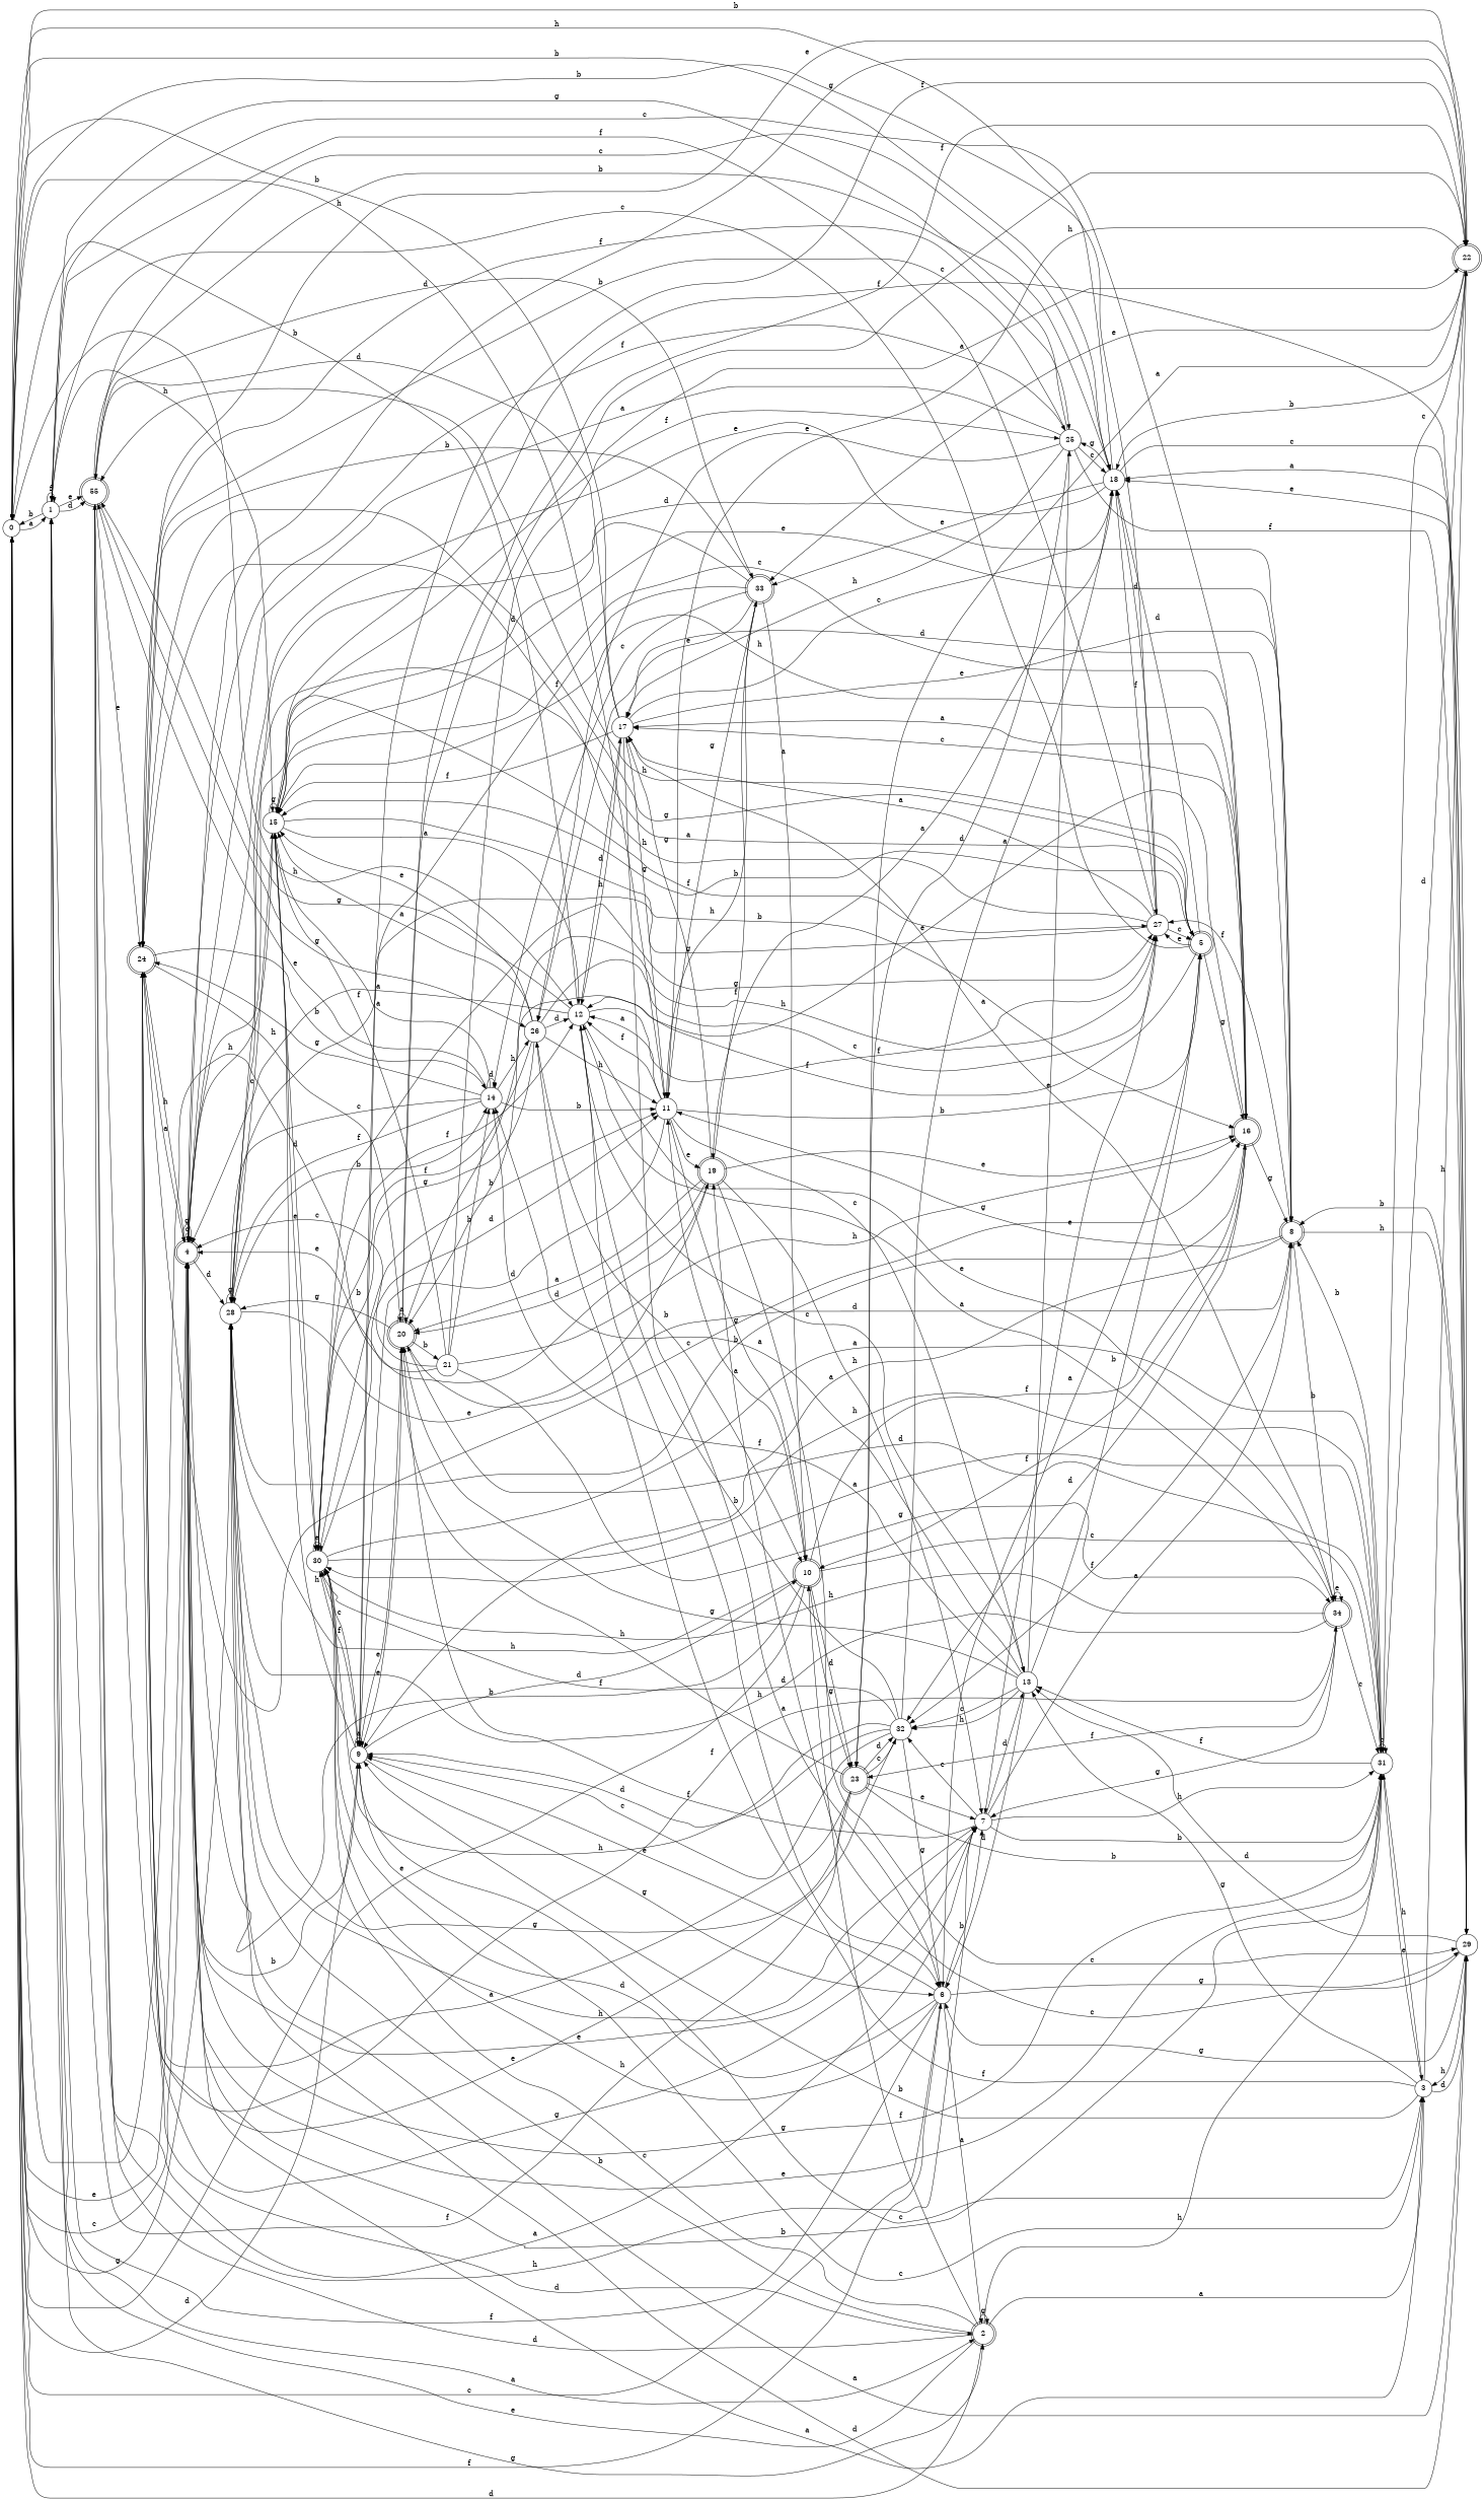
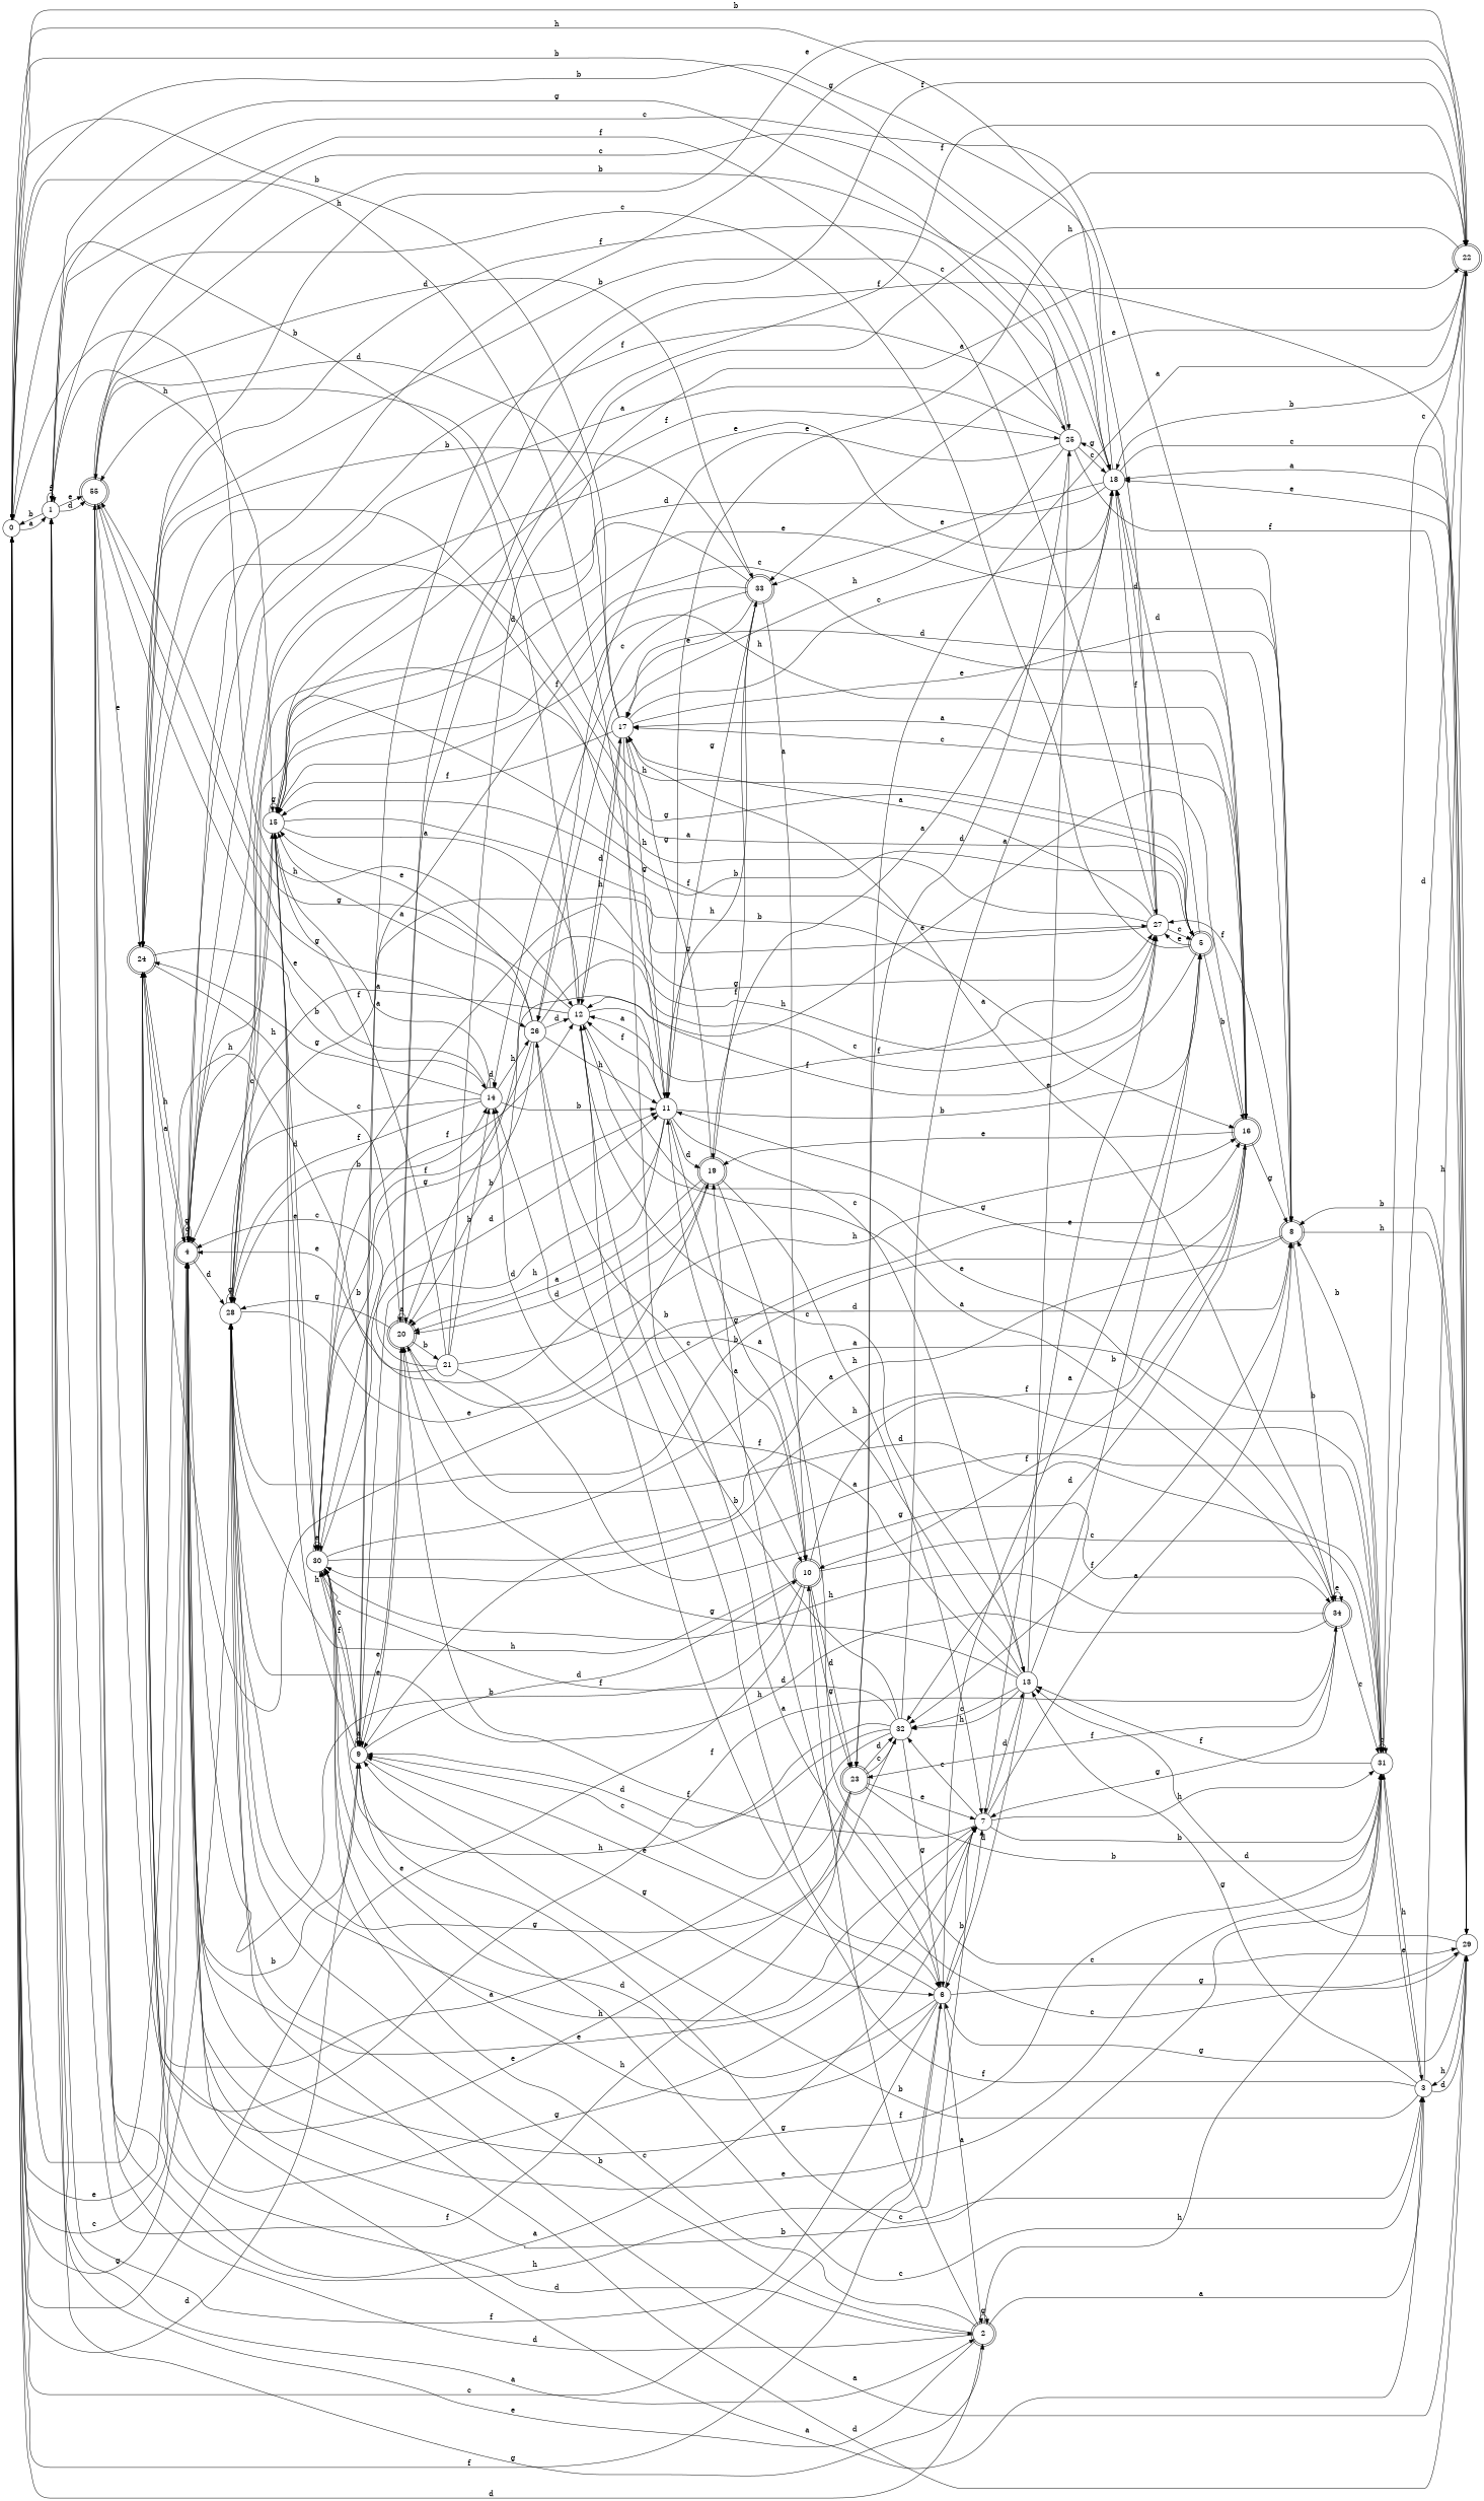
  digraph {
    rankdir=LR
    node [color=black fillcolor=white shape=circle style=filled]
    n1 [label=0]
    n2 [label=1]
    n3 [label=4 shape=doublecircle style="rounded,filled"]
    n4 [label=6]
    n5 [label=9]
    n6 [label=12]
    n7 [label=22 shape=doublecircle style="rounded,filled"]
    n8 [label=28]
    n9 [label=2 shape=doublecircle style="rounded,filled"]
    n10 [label=15]
    n11 [label=16 shape=doublecircle style="rounded,filled"]
    n12 [label=55 shape=doublecircle style="rounded,filled"]
    n13 [label=31]
    n14 [label=5 shape=doublecircle style="rounded,filled"]
    n15 [label=8 shape=doublecircle style="rounded,filled"]
    n16 [label=24 shape=doublecircle style="rounded,filled"]
    n17 [label=25]
    n18 [label=30]
    n19 [label=29]
    n20 [label=7]
    n21 [label=3]
    n22 [label=10 shape=doublecircle style="rounded,filled"]
    n23 [label=20 shape=doublecircle style="rounded,filled"]
    n24 [label=13]
    n25 [label=27]
    n26 [label=34 shape=doublecircle style="rounded,filled"]
    n27 [label=17]
    n28 [label=18]
    n29 [label=11]
    n30 [label=23 shape=doublecircle style="rounded,filled"]
    n31 [label=33 shape=doublecircle style="rounded,filled"]
    n32 [label=19 shape=doublecircle style="rounded,filled"]
    n33 [label=14]
    n34 [label=32]
    n35 [label=26]
    n36 [label=21]
    n1 -> n2 [label=a]
    n1 -> n3 [label=c]
    n1 -> n3 [label=e]
    n1 -> n4 [label=f]
    n1 -> n5 [label=d]
    n1 -> n6 [label=h]
    n1 -> n7 [label=b]
    n1 -> n8 [label=g]
    n2 -> n1 [label=b]
    n2 -> n2 [label=f]
    n2 -> n9 [label=a]
    n2 -> n9 [label=g]
    n2 -> n10 [label=h]
    n2 -> n11 [label=c]
    n2 -> n12 [label=d]
    n2 -> n12 [label=e]
    n3 -> n3 [label=c]
    n3 -> n3 [label=g]
    n3 -> n8 [label=d]
    n3 -> n13 [label=b]
    n3 -> n14 [label=a]
    n3 -> n15 [label=e]
    n3 -> n16 [label=h]
    n3 -> n17 [label=f]
    n4 -> n1 [label=c]
    n4 -> n2 [label=f]
    n4 -> n5 [label=e]
    n4 -> n9 [label=a]
    n4 -> n18 [label=d]
    n4 -> n18 [label=h]
    n4 -> n19 [label=g]
    n4 -> n20 [label=b]
    n5 -> n3 [label=b]
    n5 -> n4 [label=g]
    n5 -> n5 [label=a]
    n5 -> n10 [label=h]
    n5 -> n18 [label=f]
    n5 -> n21 [label=c]
    n5 -> n22 [label=d]
    n5 -> n23 [label=e]
    n6 -> n1 [label=b]
    n6 -> n3 [label=a]
    n6 -> n4 [label=h]
    n6 -> n12 [label=g]
    n6 -> n24 [label=c]
    n6 -> n25 [label=f]
    n6 -> n26 [label=e]
    n6 -> n27 [label=d]
    n7 -> n3 [label=g]
    n7 -> n5 [label=f]
    n7 -> n13 [label=c]
    n7 -> n13 [label=d]
    n7 -> n28 [label=b]
    n7 -> n29 [label=h]
    n7 -> n30 [label=a]
    n7 -> n31 [label=e]
    n8 -> n8 [label=g]
    n8 -> n10 [label=c]
    n8 -> n19 [label=a]
    n8 -> n19 [label=d]
    n8 -> n20 [label=h]
    n8 -> n25 [label=f]
    n8 -> n32 [label=e]
    n8 -> n33 [label=b]
    n9 -> n1 [label=d]
    n9 -> n2 [label=e]
    n9 -> n8 [label=b]
    n9 -> n9 [label=g]
    n9 -> n12 [label=d]
    n9 -> n13 [label=h]
    n9 -> n18 [label=c]
    n9 -> n21 [label=a]
    n9 -> n22 [label=f]
    n10 -> n3 [label=h]
    n10 -> n6 [label=a]
    n10 -> n10 [label=g]
    n10 -> n11 [label=b]
    n10 -> n11 [label=c]
    n10 -> n17 [label=f]
    n10 -> n18 [label=d]
    n10 -> n18 [label=e]
    n11 -> n6 [label=e]
    n11 -> n8 [label=b]
    n11 -> n10 [label=h]
    n11 -> n15 [label=g]
    n11 -> n22 [label=f]
    n11 -> n27 [label=a]
    n11 -> n27 [label=c]
    n11 -> n34 [label=d]
    n12 -> n16 [label=e]
    n12 -> n20 [label=a]
    n12 -> n20 [label=h]
    n12 -> n26 [label=f]
    n12 -> n28 [label=b]
    n12 -> n28 [label=c]
    n12 -> n31 [label=d]
    n12 -> n35 [label=g]
    n13 -> n3 [label=e]
    n13 -> n3 [label=g]
    n13 -> n13 [label=c]
    n13 -> n15 [label=b]
    n13 -> n18 [label=a]
    n13 -> n21 [label=h]
    n13 -> n23 [label=d]
    n13 -> n24 [label=f]
    n14 -> n2 [label=c]
    n14 -> n4 [label=a]
    n14 -> n10 [label=b]
-   n14 -> n11 [label=g]
+   n14 -> n11 [label=b]
    n14 -> n12 [label=h]
    n14 -> n23 [label=f]
    n14 -> n25 [label=e]
    n14 -> n28 [label=d]
    n15 -> n5 [label=a]
    n15 -> n10 [label=e]
    n15 -> n19 [label=h]
    n15 -> n25 [label=f]
    n15 -> n26 [label=b]
    n15 -> n29 [label=g]
    n15 -> n34 [label=f]
    n15 -> n35 [label=d]
    n16 -> n3 [label=a]
    n16 -> n7 [label=e]
    n16 -> n9 [label=d]
    n16 -> n11 [label=c]
    n16 -> n14 [label=g]
    n16 -> n17 [label=f]
    n16 -> n23 [label=h]
    n16 -> n33 [label=b]
    n17 -> n2 [label=g]
    n17 -> n3 [label=a]
    n17 -> n16 [label=b]
    n17 -> n19 [label=f]
    n17 -> n27 [label=h]
    n17 -> n28 [label=c]
    n17 -> n30 [label=d]
    n17 -> n35 [label=e]
    n18 -> n5 [label=c]
    n18 -> n6 [label=f]
    n18 -> n13 [label=a]
    n18 -> n13 [label=h]
    n18 -> n18 [label=e]
    n18 -> n25 [label=g]
    n18 -> n29 [label=b]
    n18 -> n29 [label=d]
    n19 -> n4 [label=g]
    n19 -> n10 [label=f]
    n19 -> n15 [label=b]
    n19 -> n21 [label=h]
    n19 -> n24 [label=d]
    n19 -> n28 [label=a]
    n19 -> n28 [label=e]
    n19 -> n32 [label=c]
    n20 -> n3 [label=e]
    n20 -> n13 [label=b]
    n20 -> n13 [label=h]
    n20 -> n15 [label=a]
    n20 -> n16 [label=g]
    n20 -> n23 [label=f]
    n20 -> n24 [label=d]
    n20 -> n34 [label=c]
    n21 -> n3 [label=a]
    n21 -> n5 [label=b]
    n21 -> n5 [label=c]
    n21 -> n7 [label=h]
    n21 -> n13 [label=e]
    n21 -> n19 [label=d]
    n21 -> n24 [label=g]
    n21 -> n35 [label=f]
    n22 -> n1 [label=e]
    n22 -> n3 [label=b]
    n22 -> n8 [label=h]
    n22 -> n11 [label=f]
    n22 -> n13 [label=c]
    n22 -> n29 [label=a]
    n22 -> n30 [label=d]
    n22 -> n30 [label=g]
    n23 -> n5 [label=e]
    n23 -> n7 [label=c]
    n23 -> n7 [label=f]
    n23 -> n8 [label=g]
    n23 -> n15 [label=d]
    n23 -> n23 [label=a]
    n23 -> n25 [label=h]
    n23 -> n36 [label=b]
    n24 -> n4 [label=d]
    n24 -> n14 [label=b]
    n24 -> n17 [label=e]
    n24 -> n23 [label=g]
    n24 -> n33 [label=a]
    n24 -> n33 [label=f]
    n24 -> n34 [label=c]
    n24 -> n34 [label=h]
    n25 -> n1 [label=b]
    n25 -> n2 [label=f]
    n25 -> n8 [label=g]
    n25 -> n14 [label=c]
    n25 -> n16 [label=h]
    n25 -> n20 [label=e]
    n25 -> n27 [label=a]
    n25 -> n28 [label=d]
    n26 -> n6 [label=a]
    n26 -> n8 [label=d]
    n26 -> n13 [label=c]
    n26 -> n18 [label=h]
    n26 -> n20 [label=g]
    n26 -> n26 [label=e]
    n26 -> n27 [label=a]
    n26 -> n30 [label=f]
    n27 -> n1 [label=b]
    n27 -> n4 [label=a]
    n27 -> n6 [label=h]
    n27 -> n10 [label=f]
    n27 -> n12 [label=d]
    n27 -> n15 [label=e]
    n27 -> n28 [label=c]
    n27 -> n29 [label=g]
    n28 -> n1 [label=b]
    n28 -> n1 [label=h]
    n28 -> n8 [label=d]
    n28 -> n17 [label=g]
    n28 -> n19 [label=c]
    n28 -> n25 [label=f]
    n28 -> n31 [label=e]
    n28 -> n32 [label=a]
    n29 -> n1 [label=h]
    n29 -> n5 [label=d]
    n29 -> n6 [label=a]
    n29 -> n6 [label=f]
    n29 -> n14 [label=b]
    n29 -> n22 [label=g]
    n29 -> n24 [label=c]
-   n29 -> n32 [label=e]
+   n29 -> n32 [label=d]
    n30 -> n2 [label=f]
    n30 -> n8 [label=g]
    n30 -> n13 [label=b]
    n30 -> n16 [label=a]
    n30 -> n20 [label=e]
-   n30 -> n23 [label=h]
+   n29 -> n23 [label=h]
    n30 -> n34 [label=c]
    n30 -> n34 [label=d]
    n31 -> n5 [label=f]
    n31 -> n10 [label=d]
    n31 -> n16 [label=b]
    n31 -> n22 [label=a]
    n31 -> n27 [label=e]
    n31 -> n29 [label=g]
    n31 -> n29 [label=h]
    n31 -> n33 [label=c]
    n32 -> n1 [label=b]
-   n32 -> n11 [label=e]
+   n11 -> n32 [label=e]
    n32 -> n19 [label=c]
    n32 -> n20 [label=h]
    n32 -> n23 [label=a]
    n32 -> n23 [label=d]
    n32 -> n27 [label=g]
    n32 -> n31 [label=f]
    n33 -> n8 [label=c]
    n33 -> n8 [label=f]
    n33 -> n10 [label=a]
    n33 -> n12 [label=e]
    n33 -> n16 [label=g]
    n33 -> n29 [label=b]
    n33 -> n33 [label=d]
    n33 -> n35 [label=h]
    n34 -> n4 [label=g]
    n34 -> n5 [label=c]
    n34 -> n5 [label=d]
    n34 -> n6 [label=b]
    n34 -> n16 [label=e]
    n34 -> n18 [label=f]
    n34 -> n18 [label=h]
    n34 -> n28 [label=a]
    n35 -> n6 [label=d]
    n35 -> n10 [label=a]
    n35 -> n10 [label=e]
    n35 -> n18 [label=f]
    n35 -> n18 [label=g]
    n35 -> n22 [label=b]
    n35 -> n25 [label=c]
    n35 -> n29 [label=h]
    n36 -> n3 [label=c]
    n36 -> n3 [label=e]
    n36 -> n7 [label=a]
    n36 -> n10 [label=f]
    n36 -> n11 [label=h]
    n36 -> n26 [label=g]
    n36 -> n33 [label=b]
  }
